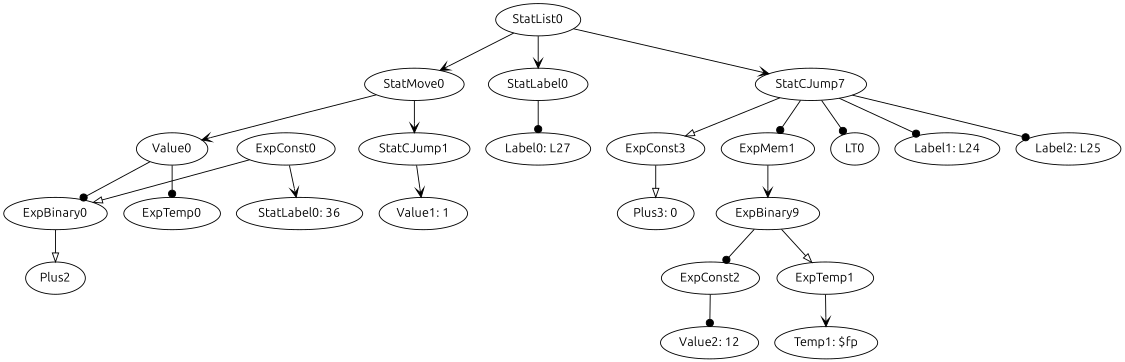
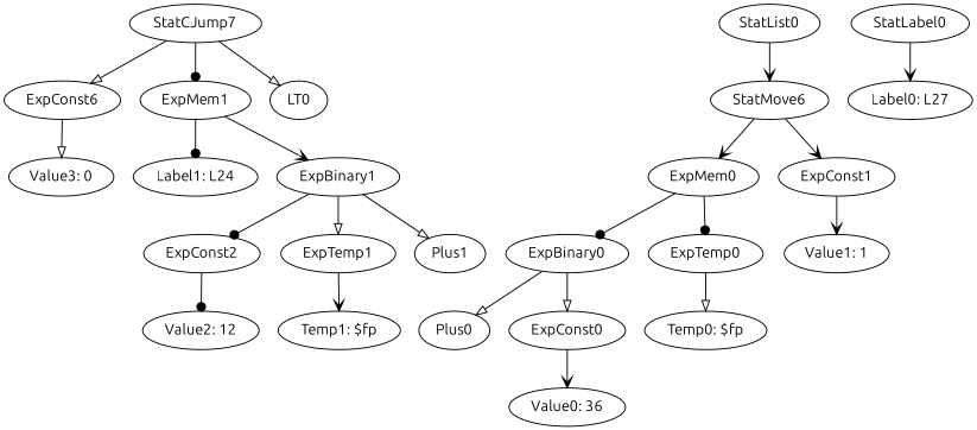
  digraph {
    fontname=Ubuntu
    ordering=out
    node [fontname=Ubuntu]
    edge [arrowhead=vee fontname=Ubuntu]
-   ExpConst3
-   "Value3: 0" [label="Plus3: 0"]
+   ExpConst3 [label=ExpConst6]
+   "Value3: 0"
    ExpConst2
    "Value2: 12"
    ExpBinary0
-   Plus0 [label=Plus2]
+   Plus0
    ExpConst0
    ExpTemp0
-   "Value0: 36" [label="StatLabel0: 36"]
-   StatMove0
-   ExpMem0 [label=Value0]
-   ExpConst1 [label=StatCJump1]
+   "Temp0: $fp"
+   "Value0: 36"
+   StatMove0 [label=StatMove6]
+   ExpMem0
+   ExpConst1
    "Value1: 1"
    StatList0
    StatLabel0
    n17 [label=StatCJump7]
    "Label0: L27"
    ExpMem1
    LT0
    "Label1: L24"
-   "Label2: L25"
-   ExpBinary1 [label=ExpBinary9]
+   ExpBinary1
    ExpTemp1
+   Plus1
    "Temp1: $fp"
    ExpConst3 -> "Value3: 0" [arrowhead=onormal]
    ExpConst2 -> "Value2: 12" [arrowhead=dot]
    ExpBinary0 -> Plus0 [arrowhead=onormal]
-   ExpConst0 -> ExpBinary0 [arrowhead=onormal]
+   ExpBinary0 -> ExpConst0 [arrowhead=onormal]
    ExpConst0 -> "Value0: 36"
+   ExpTemp0 -> "Temp0: $fp" [arrowhead=onormal]
    StatMove0 -> ExpMem0
    StatMove0 -> ExpConst1
    ExpMem0 -> ExpBinary0 [arrowhead=dot]
    ExpMem0 -> ExpTemp0 [arrowhead=dot]
    ExpConst1 -> "Value1: 1"
    StatList0 -> StatMove0
-   StatList0 -> StatLabel0
-   StatList0 -> n17
-   StatLabel0 -> "Label0: L27" [arrowhead=dot]
+   StatLabel0 -> "Label0: L27"
    n17 -> ExpConst3 [arrowhead=onormal]
    n17 -> ExpMem1 [arrowhead=dot]
-   n17 -> LT0 [arrowhead=dot]
-   n17 -> "Label1: L24" [arrowhead=dot]
-   n17 -> "Label2: L25" [arrowhead=dot]
+   n17 -> LT0 [arrowhead=onormal]
+   ExpMem1 -> "Label1: L24" [arrowhead=dot]
    ExpMem1 -> ExpBinary1
    ExpBinary1 -> ExpConst2 [arrowhead=dot]
    ExpBinary1 -> ExpTemp1 [arrowhead=onormal]
+   ExpBinary1 -> Plus1 [arrowhead=onormal]
    ExpTemp1 -> "Temp1: $fp"
  }
